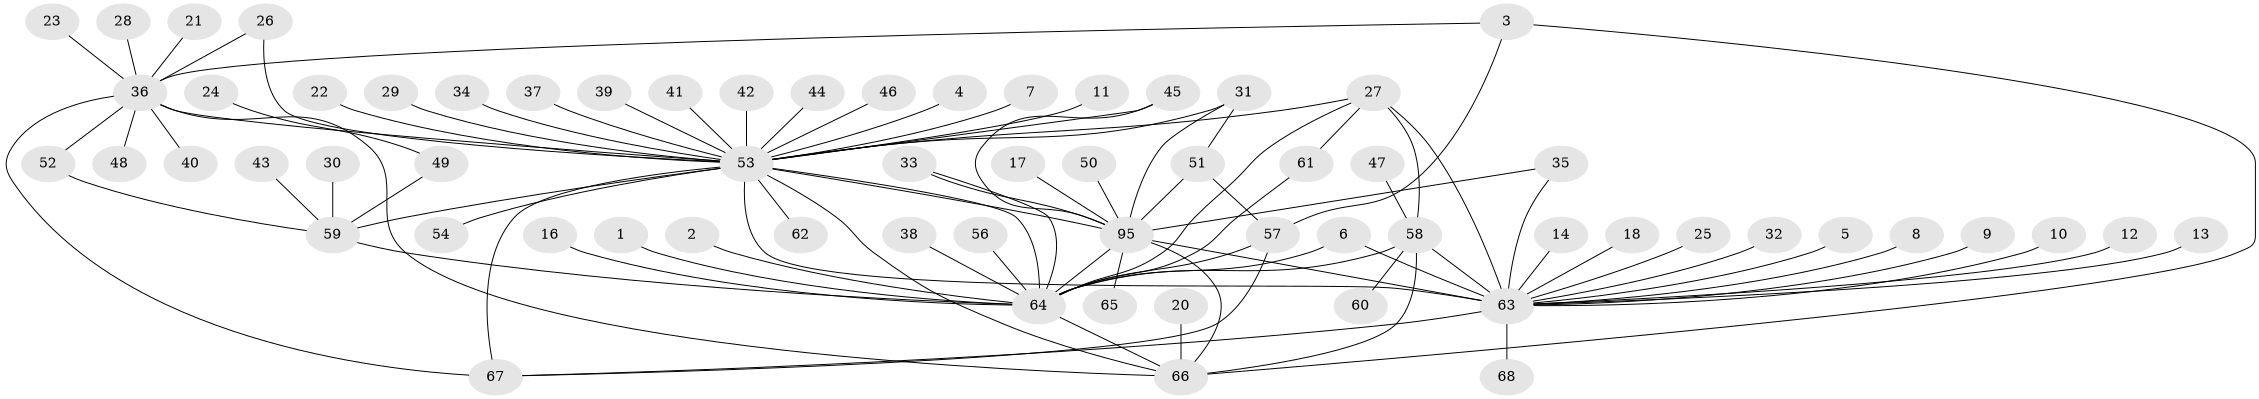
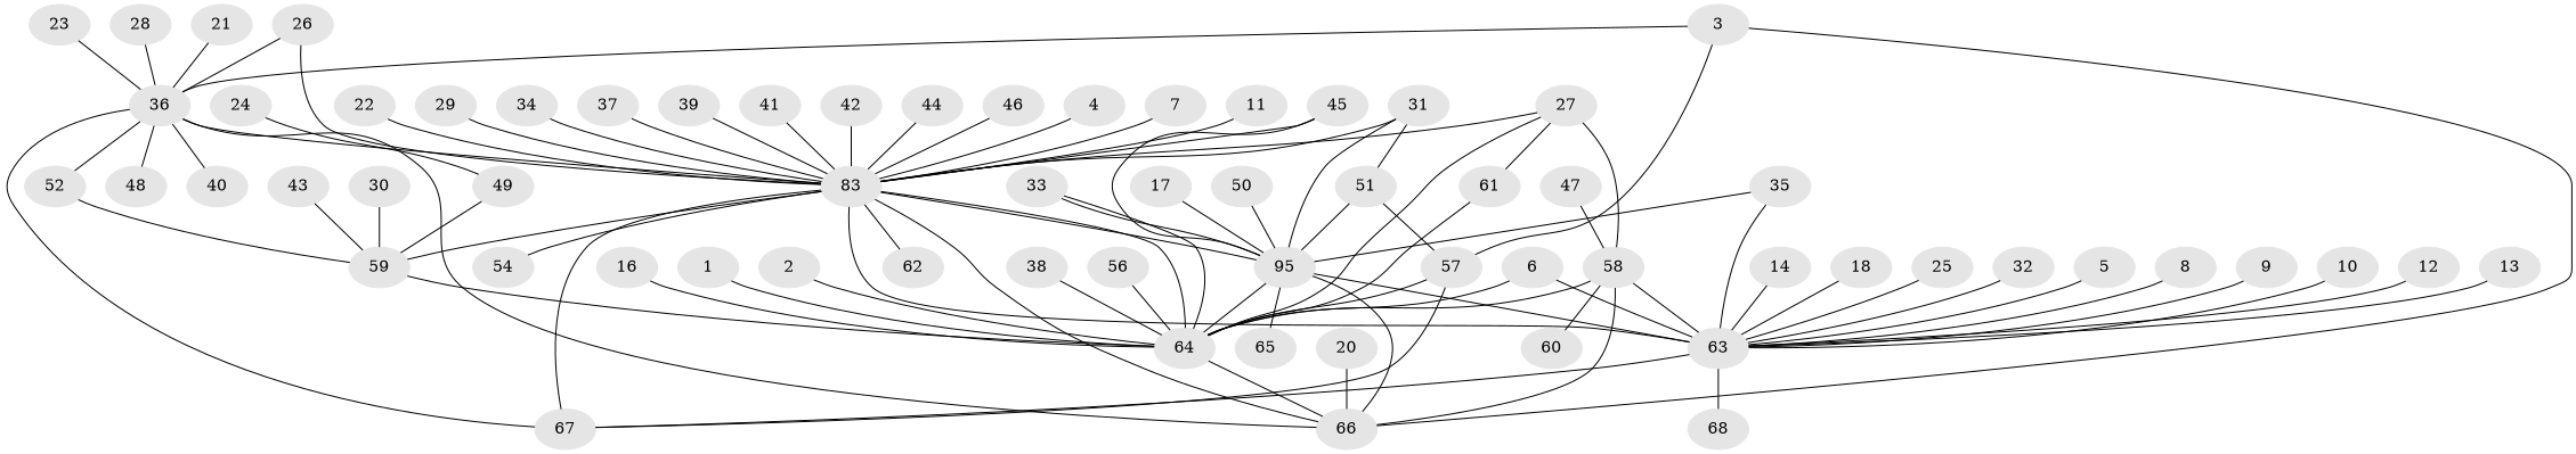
  graph {
    node [color=gray90 style=filled]
    edge [weight=1.0]
    1
    64
    66
    2
    63
    67
    68
    3
    36
    57
-   53
+   53 [label=83]
    40
    48
    52
    4
    n16 [label=95]
    59
    54
    62
    5
    6
    7
    8
    9
    10
    11
    12
    13
    14
    16
    17
    65
    18
    20
    21
    22
    23
    24
    49
    25
    26
    27
    58
    61
    60
    28
    29
    30
    31
    51
    32
    33
    34
    35
    37
    38
    39
    41
    42
    43
    44
    45
    46
    47
    50
    56
    1 -- 64
    64 -- 66
    2 -- 64
    63 -- 67
    63 -- 68
    3 -- 66
    3 -- 36
    3 -- 57
    36 -- 66
    36 -- 67
    36 -- 53 [weight=2.0]
    36 -- 40
    36 -- 48
    36 -- 52
    57 -- 64
    57 -- 67
    53 -- 64 [weight=2.0]
    53 -- 66
    53 -- 63 [weight=3.0]
    53 -- 67 [weight=2.0]
    53 -- n16 [weight=2.0]
    53 -- 59
    53 -- 54
    53 -- 62 [weight=2.0]
    52 -- 59
    4 -- 53
    n16 -- 64 [weight=3.0]
    n16 -- 66
    n16 -- 63 [weight=2.0]
    n16 -- 65
    59 -- 64
    5 -- 63
    6 -- 64
    6 -- 63
    7 -- 53
    8 -- 63
    9 -- 63
    10 -- 63
    11 -- 53
    12 -- 63
    13 -- 63
    14 -- 63
    16 -- 64
    17 -- n16
    18 -- 63
    20 -- 66
    21 -- 36
    22 -- 53
    23 -- 36
    24 -- 49
    49 -- 59
    25 -- 63
    26 -- 36
    26 -- 53
    27 -- 64
-   27 -- 63 [weight=2.0]
    27 -- 53
    27 -- 58
    27 -- 61
    58 -- 64
    58 -- 66
    58 -- 63
    58 -- 60
    61 -- 64
    28 -- 36
    29 -- 53 [weight=2.0]
    30 -- 59
    31 -- 53 [weight=2.0]
    31 -- n16
    31 -- 51
    51 -- 57
    51 -- n16
    32 -- 63
    33 -- 64
    33 -- n16
    34 -- 53
    35 -- 63
    35 -- n16
    37 -- 53
    38 -- 64
    39 -- 53
    41 -- 53
    42 -- 53
    43 -- 59
    44 -- 53
    45 -- 53
    45 -- n16
    46 -- 53
    47 -- 58
    50 -- n16
    56 -- 64
  }
